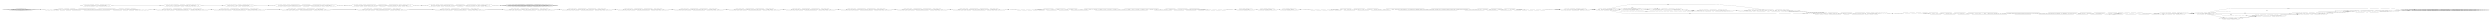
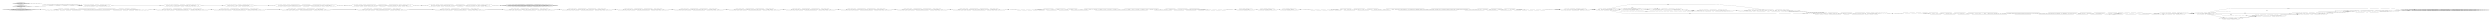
  digraph {
    fontname=Ubuntu
    rankdir=LR
    node [fillcolor=white fontname=Ubuntu shape=ellipse style=filled]
    edge [fontname=Ubuntu style=bold]
    n1 [label="assertOrderOf(tuples,\"personId\",11,12,13,14,15,16,17,18,19,20)@@@29@@@['0', '0', '1']"]
    n2 [label="assertOrderOf(tuples,\"rating\",3.5d,5d,2.2d,4.3d,3.5d,3d,3d,4d,4.1d,4.8d)@@@30@@@['0', '0', '1']"]
    n3 [label="assertOrderOf(tuples,\"personName\",\"Emma\",\"Grace\",\"Hailey\",\"Isabella\",\"Lily\",\"Madison\",\"Mia\",\"Natalie\",\"Olivia\",\"Samantha\")@@@31@@@['0', '0', '1']"]
    n4 [label="String expression@@@22@@@['0', '0', '1']"]
    n5 [label="TupleStream stream@@@23@@@['0', '0', '1']"]
    n6 [label="List<Tuple> tuples@@@24@@@['0', '0', '1']"]
    n7 [label="assertEquals(10,tuples.size())@@@28@@@['0', '0', '1']"]
    n8 [label="statement.executeUpdate(\"create table COUNTRIES(CODE varchar(3) not null primary key, COUNTRY_NAME varchar(50), DELETED char(1) default 'N')\")@@@6@@@['1', '1', '0']"]
    n9 [label="statement.executeUpdate(\"create table PEOPLE(ID int not null primary key, NAME varchar(50), COUNTRY_CODE char(2), DELETED char(1) default 'N')\")@@@7@@@['1', '1', '0']"]
    n10 [label="statement.executeUpdate(\"create table PEOPLE_SPORTS(ID int not null primary key, PERSON_ID int, SPORT_NAME varchar(50), DELETED char(1) default 'N')\")@@@8@@@['1', '1', '0']"]
    n11 [label="stream = factory.constructStream(expression)@@@26@@@['0', '0', '1']"]
    n12 [label="tuples = getTuples(stream)@@@27@@@['0', '0', '1']"]
    n13 [label="assertOrderOf(tuples,\"country\",\"Netherlands\",\"United States\",\"Netherlands\",\"Netherlands\",\"Netherlands\",\"United States\",\"United States\",\"Netherlands\",\"Netherlands\",\"United States\")@@@32@@@['0', '0', '1']"]
    n14 [fillcolor=lightgray label="assertOrderOf(tuples,\"country\",\"Netherlands\",\"United States\",\"Netherlands\",\"Netherlands\",\"Netherlands\",\"United States\",\"United States\",\"Netherlands\",\"Netherlands\",\"United States\")@@@40@@@['0', '0', '1']"]
    n15 [label="statement.executeUpdate(\"insert into PEOPLE (ID, NAME, COUNTRY_CODE) values (15,'Lily','NL')\")@@@14@@@['0', '0', '1']"]
    n16 [label="statement.executeUpdate(\"insert into PEOPLE (ID, NAME, COUNTRY_CODE) values (16,'Madison','US')\")@@@15@@@['0', '0', '1']"]
    n17 [label="statement.executeUpdate(\"insert into PEOPLE (ID, NAME, COUNTRY_CODE) values (17,'Mia','US')\")@@@16@@@['0', '0', '1']"]
    n18 [label="expression = \"innerJoin(\" + \" select(\" + \" search(\" + COLLECTION + \", fl=\"personId_i,rating_f\", q=\"rating_f:*\", sort=\"personId_i asc\"),\" + \" personId_i as personId,\" + \" rating_f as rating\" + \" ),\" + \" select(\" + \" jdbc(connection=\"jdbc:hsqldb:mem:.\", sql=\"select PEOPLE.ID as PERSONID, PEOPLE.NAME, COUNTRIES.COUNTRY_NAME from PEOPLE inner join COUNTRIES on PEOPLE.COUNTRY_CODE = COUNTRIES.CODE order by PEOPLE.ID\", sort=\"PERSONID asc\", get_column_name=false),\" + \" PERSONID as personId,\" + \" NAME as personName,\" + \" COUNTRY_NAME as country\" + \" ),\" + \" on=\"personId\"\" + \")\"@@@33@@@['0', '0', '1']"]
    n19 [label="statement.executeUpdate(\"insert into PEOPLE (ID, NAME, COUNTRY_CODE) values (18,'Natalie','NL')\")@@@17@@@['0', '0', '1']"]
    n20 [label="stream = factory.constructStream(expression)@@@34@@@['0', '0', '1']"]
    n21 [label="tuples = getTuples(stream)@@@35@@@['0', '0', '1']"]
    n22 [label="assertEquals(10,tuples.size())@@@36@@@['0', '0', '1']"]
    n23 [label="assertOrderOf(tuples,\"personId\",11,12,13,14,15,16,17,18,19,20)@@@37@@@['0', '0', '1']"]
    n24 [label="assertOrderOf(tuples,\"rating\",3.5d,5d,2.2d,4.3d,3.5d,3d,3d,4d,4.1d,4.8d)@@@38@@@['0', '0', '1']"]
    n25 [label="assertOrderOf(tuples,\"personName\",\"Emma\",\"Grace\",\"Hailey\",\"Isabella\",\"Lily\",\"Madison\",\"Mia\",\"Natalie\",\"Olivia\",\"Samantha\")@@@39@@@['0', '0', '1']"]
    n26 [label="StreamFactory factory = new StreamFactory().withCollectionZkHost(COLLECTION,cluster.getZkServer().getZkAddress()).withFunctionName(\"search\",).withFunctionName(\"select\",).withFunctionName(\"innerJoin\",).withFunctionName(\"jdbc\",)@@@3@@@['0', '0', '1']"]
    n27 [label="statement.executeUpdate(\"insert into COUNTRIES (CODE,COUNTRY_NAME) values ('US', 'United States')\")@@@6@@@['0', '0', '1']"]
    n28 [label="statement.executeUpdate(\"insert into COUNTRIES (CODE,COUNTRY_NAME) values ('NL', 'Netherlands')\")@@@7@@@['0', '0', '1']"]
+   n29 [fillcolor=lightgray label="setupDatabase['0', '1', '0']" shape=diamond]
    n30 [label="Class.forName(\"org.hsqldb.jdbcDriver\").newInstance()@@@3@@@['1', '1', '0']"]
    n31 [label="Connection connection = DriverManager.getConnection(\"jdbc:hsqldb:mem:.\")@@@4@@@['1', '1', '0']"]
    n32 [fillcolor=lightgray label="testJDBCSolrInnerJoinExpressionWithProperties['0', '0', '1']" shape=diamond]
    n33 [label="Statement statement = connection.createStatement()@@@5@@@['1', '1', '0']"]
    n34 [label="new UpdateRequest().add(id,\"1\",\"rating_f\",\"3.5\",\"personId_i\",\"11\").add(id,\"2\",\"rating_f\",\"5\",\"personId_i\",\"12\").add(id,\"3\",\"rating_f\",\"2.2\",\"personId_i\",\"13\").add(id,\"4\",\"rating_f\",\"4.3\",\"personId_i\",\"14\").add(id,\"5\",\"rating_f\",\"3.5\",\"personId_i\",\"15\").add(id,\"6\",\"rating_f\",\"3\",\"personId_i\",\"16\").add(id,\"7\",\"rating_f\",\"3\",\"personId_i\",\"17\").add(id,\"8\",\"rating_f\",\"4\",\"personId_i\",\"18\").add(id,\"9\",\"rating_f\",\"4.1\",\"personId_i\",\"19\").add(id,\"10\",\"rating_f\",\"4.8\",\"personId_i\",\"20\").commit(cluster.getSolrClient(),COLLECTION)@@@21@@@['0', '0', '1']"]
    n35 [label="statement.executeUpdate(\"insert into PEOPLE (ID, NAME, COUNTRY_CODE) values (13,'Hailey','NL')\")@@@12@@@['0', '0', '1']"]
    n36 [label="statement.executeUpdate(\"insert into PEOPLE (ID, NAME, COUNTRY_CODE) values (14,'Isabella','NL')\")@@@13@@@['0', '0', '1']"]
    n37 [label="statement.executeUpdate(\"insert into COUNTRIES (CODE,COUNTRY_NAME) values ('NO', 'Norway')\")@@@9@@@['0', '0', '1']"]
    n38 [label="statement.executeUpdate(\"insert into PEOPLE (ID, NAME, COUNTRY_CODE) values (11,'Emma','NL')\")@@@10@@@['0', '0', '1']"]
    n39 [label="statement.executeUpdate(\"insert into PEOPLE (ID, NAME, COUNTRY_CODE) values (12,'Grace','US')\")@@@11@@@['0', '0', '1']"]
    n40 [label="statement.executeUpdate(\"insert into PEOPLE (ID, NAME, COUNTRY_CODE) values (19,'Olivia','NL')\")@@@18@@@['0', '0', '1']"]
    n41 [label="statement.executeUpdate(\"insert into PEOPLE (ID, NAME, COUNTRY_CODE) values (20,'Samantha','US')\")@@@19@@@['0', '0', '1']"]
+   n42 [fillcolor=lightgray label="setupDatabase['1', '0', '0']" shape=diamond]
    n43 [label="statement.executeUpdate(\"insert into COUNTRIES (CODE,COUNTRY_NAME) values ('NP', 'Nepal')\")@@@8@@@['0', '0', '1']"]
    n44 [fillcolor=lightgray label="statement.executeUpdate(\"create table UNSUPPORTED_COLUMNS(ID int not null primary key, UNSP binary)\")@@@9@@@['0', '1', '0']"]
    n45 [label="expression = \"innerJoin(\" + \" select(\" + \" search(\" + COLLECTION + \", fl=\"personId_i,rating_f\", q=\"rating_f:*\", sort=\"personId_i asc\"),\" + \" personId_i as personId,\" + \" rating_f as rating\" + \" ),\" + \" select(\" + \" jdbc(connection=\"jdbc:hsqldb:mem:.\", sql=\"select PEOPLE.ID as PERSONID, PEOPLE.NAME, COUNTRIES.COUNTRY_NAME from PEOPLE inner join COUNTRIES on PEOPLE.COUNTRY_CODE = COUNTRIES.CODE order by PEOPLE.ID\", sort=\"ID asc\", get_column_name=true),\" + \" ID as personId,\" + \" NAME as personName,\" + \" COUNTRY_NAME as country\" + \" ),\" + \" on=\"personId\"\" + \")\"@@@25@@@['0', '0', '1']"]
    n1 -> n2
    n2 -> n3
    n3 -> n13
    n4 -> n5 [style=solid]
    n5 -> n6 [style=solid]
    n6 -> n45
    n7 -> n1
    n8 -> n9
    n9 -> n10
    n10 -> n44
    n11 -> n12 [label=stream style=solid]
    n11 -> n12
    n12 -> n1 [label=tuples style=solid]
    n12 -> n2 [label=tuples style=solid]
    n12 -> n3 [label=tuples style=solid]
    n12 -> n7
    n12 -> n13 [label=tuples style=solid]
    n13 -> n18
    n15 -> n16
    n16 -> n17
    n17 -> n19
    n18 -> n20
    n18 -> n20 [label=expression style=solid]
    n19 -> n40
    n20 -> n21 [label=stream style=solid]
    n20 -> n21
    n21 -> n14 [label=tuples style=solid]
    n21 -> n22 [style=solid]
    n21 -> n23 [label=tuples style=solid]
    n21 -> n24 [label=tuples style=solid]
    n21 -> n25 [label=tuples style=solid]
    n22 -> n23
    n23 -> n24
    n24 -> n25
    n25 -> n14
    n26 -> n27
    n27 -> n28
    n28 -> n43
+   n29 -> n30
    n30 -> n31
    n31 -> n33
    n32 -> n26
    n33 -> n8
    n34 -> n4
    n35 -> n36
    n36 -> n15
    n37 -> n38
    n38 -> n39
    n39 -> n35
    n40 -> n41
    n41 -> n34
+   n42 -> n30
    n43 -> n37
    n45 -> n11 [label=expression style=solid]
    n45 -> n11
  }
